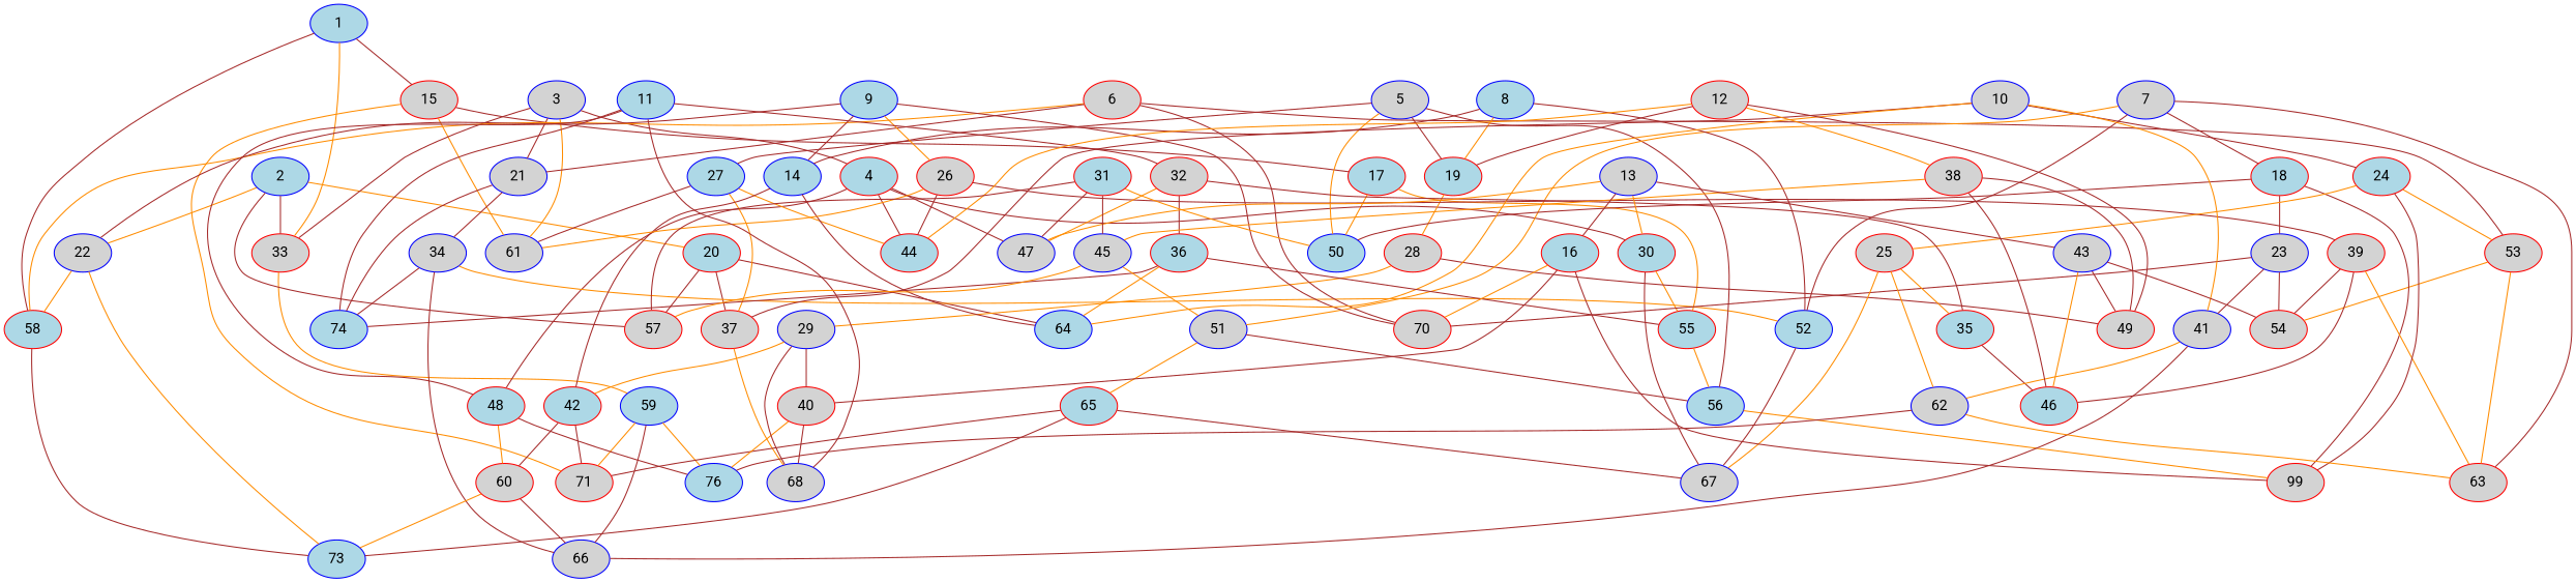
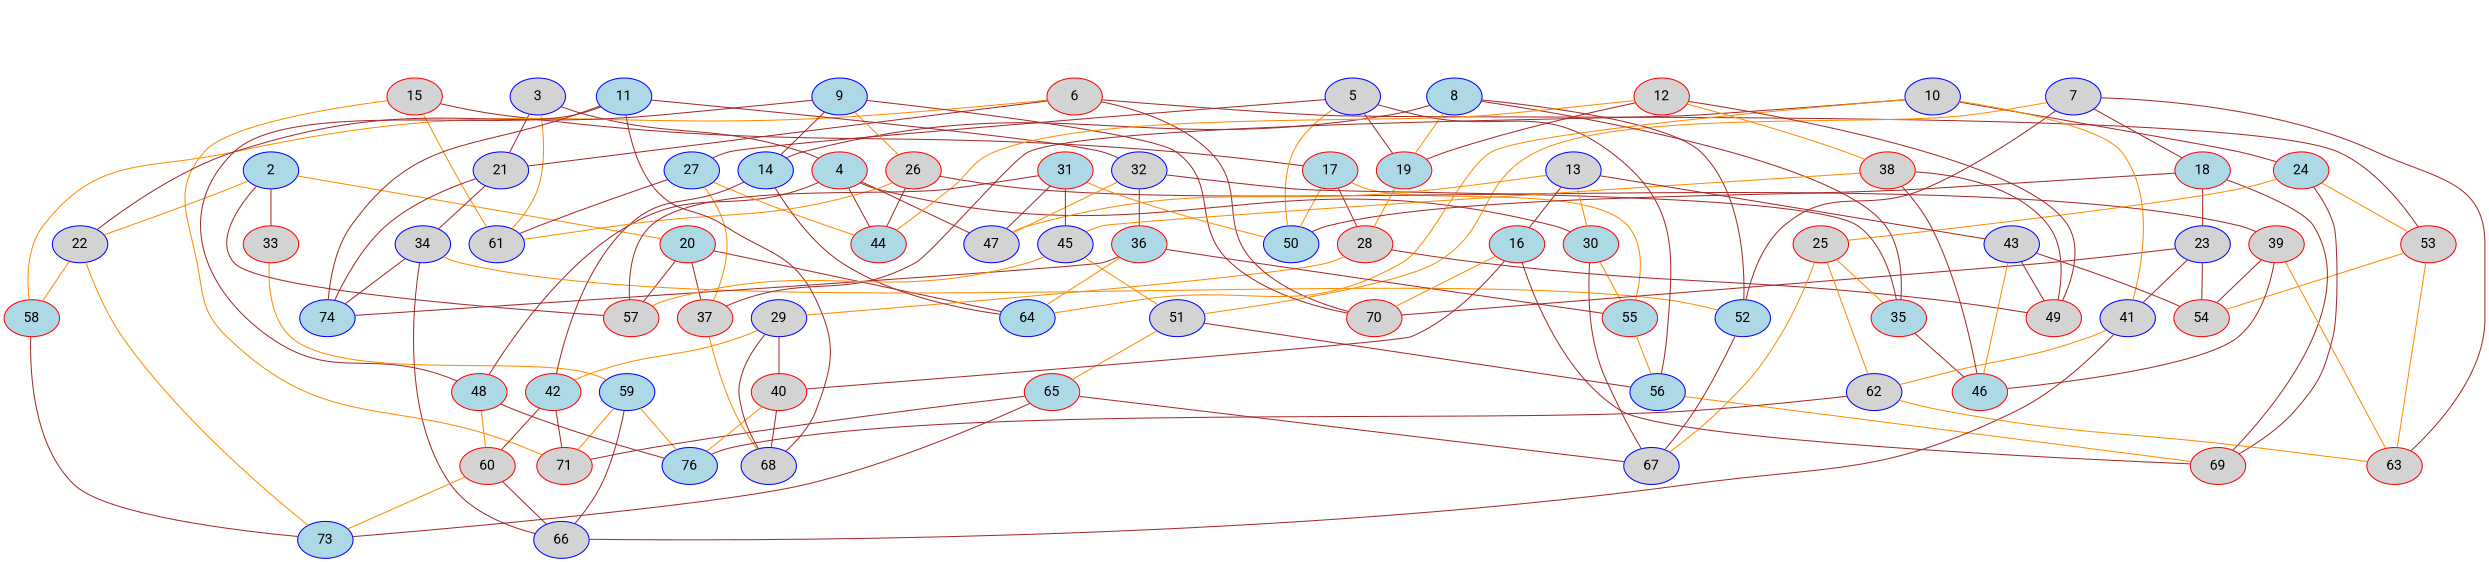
  graph {
    fontname=Roboto
    node [color=red fillcolor=lightgrey fontname=Roboto style=filled]
    edge [color=brown fontname=Roboto]
-   1 [color=blue fillcolor=lightblue]
    15
    33
    58 [fillcolor=lightblue]
    61 [color=blue]
    17 [fillcolor=lightblue]
    71
    59 [color=blue fillcolor=lightblue]
    47 [color=blue]
    73 [color=blue fillcolor=lightblue]
    2 [color=blue fillcolor=lightblue]
    20 [fillcolor=lightblue]
    22 [color=blue]
    57
    37
    64 [color=blue fillcolor=lightblue]
    3 [color=blue]
    4 [fillcolor=lightblue]
    21 [color=blue]
    30 [fillcolor=lightblue]
    44 [fillcolor=lightblue]
    48 [fillcolor=lightblue]
    74 [color=blue fillcolor=lightblue]
    34 [color=blue]
    55 [fillcolor=lightblue]
    67 [color=blue]
    n27 [color=blue fillcolor=lightblue label=76]
    60
    5 [color=blue]
    19 [fillcolor=lightblue]
    27 [color=blue fillcolor=lightblue]
    50 [color=blue fillcolor=lightblue]
    56 [color=blue fillcolor=lightblue]
    28
-   69 [label=99]
+   69
    6
    53
    70
    63
    54
    7 [color=blue]
    18 [fillcolor=lightblue]
    51 [color=blue]
    52 [color=blue fillcolor=lightblue]
    23 [color=blue]
    65 [fillcolor=lightblue]
    8 [color=blue fillcolor=lightblue]
    14 [color=blue fillcolor=lightblue]
    35 [fillcolor=lightblue]
    42 [fillcolor=lightblue]
    46 [fillcolor=lightblue]
    9 [color=blue fillcolor=lightblue]
    26
    39
    10 [color=blue]
    24 [fillcolor=lightblue]
    41 [color=blue]
    25
    68 [color=blue]
    62 [color=blue]
    66 [color=blue]
    11 [color=blue fillcolor=lightblue]
-   32
+   32 [color=blue]
    36 [fillcolor=lightblue]
    12
    38
    49
    45 [color=blue]
    13 [color=blue]
    16 [fillcolor=lightblue]
    43 [color=blue]
    40
    29 [color=blue]
    31 [fillcolor=lightblue]
-   1 -- 15
-   1 -- 33 [color=darkorange]
-   1 -- 58
    15 -- 61 [color=darkorange]
    15 -- 17
    15 -- 71 [color=darkorange]
    33 -- 59 [color=darkorange]
    58 -- 73
    17 -- 55 [color=darkorange]
    17 -- 50 [color=darkorange]
+   17 -- 28
    59 -- 71 [color=darkorange]
    59 -- n27 [color=darkorange]
    59 -- 66
    2 -- 33
    2 -- 20 [color=darkorange]
    2 -- 22 [color=darkorange]
    2 -- 57
    20 -- 57
    20 -- 37
    20 -- 64
    22 -- 58 [color=darkorange]
    22 -- 73 [color=darkorange]
    37 -- 68 [color=darkorange]
-   3 -- 33
    3 -- 61 [color=darkorange]
    3 -- 4
    3 -- 21
    4 -- 47
    4 -- 30
    4 -- 44
    4 -- 48
    21 -- 74
    21 -- 34
    30 -- 55 [color=darkorange]
    30 -- 67
    48 -- n27
    48 -- 60 [color=darkorange]
    34 -- 74
    34 -- 52 [color=darkorange]
    34 -- 66
    55 -- 56 [color=darkorange]
    60 -- 73 [color=darkorange]
    60 -- 66
    5 -- 19
    5 -- 27
    5 -- 50 [color=darkorange]
    5 -- 56
    19 -- 28 [color=darkorange]
    27 -- 61
    27 -- 37 [color=darkorange]
    27 -- 44 [color=darkorange]
    56 -- 69 [color=darkorange]
    28 -- 49
    28 -- 29 [color=darkorange]
    6 -- 58 [color=darkorange]
    6 -- 21
    6 -- 53
    6 -- 70
    53 -- 63 [color=darkorange]
    53 -- 54 [color=darkorange]
    7 -- 63
    7 -- 18
    7 -- 51 [color=darkorange]
    7 -- 52
    18 -- 50
    18 -- 69
    18 -- 23
    51 -- 56
    51 -- 65 [color=darkorange]
    52 -- 67
    23 -- 70
    23 -- 54
    23 -- 41
    65 -- 71
    65 -- 73
    65 -- 67
    8 -- 19 [color=darkorange]
    8 -- 52
    8 -- 14
+   8 -- 35
    14 -- 64
    14 -- 42
    35 -- 46
    42 -- 71
    42 -- 60
    9 -- 22
    9 -- 70
    9 -- 14
    9 -- 26 [color=darkorange]
    26 -- 61 [color=darkorange]
    26 -- 44
    26 -- 39
    39 -- 63 [color=darkorange]
    39 -- 54
    39 -- 46
    10 -- 37
    10 -- 64 [color=darkorange]
    10 -- 24
    10 -- 41 [color=darkorange]
    24 -- 69
    24 -- 53 [color=darkorange]
    24 -- 25 [color=darkorange]
    41 -- 62 [color=darkorange]
    41 -- 66
    25 -- 67 [color=darkorange]
    25 -- 35 [color=darkorange]
    25 -- 62 [color=darkorange]
    62 -- n27
    62 -- 63 [color=darkorange]
    11 -- 48
    11 -- 74
    11 -- 68
    11 -- 32
    32 -- 47 [color=darkorange]
    32 -- 35
    32 -- 36
    36 -- 64 [color=darkorange]
    36 -- 74
    36 -- 55
    12 -- 44 [color=darkorange]
    12 -- 19
    12 -- 38 [color=darkorange]
    12 -- 49
    38 -- 46
    38 -- 49
    38 -- 45 [color=darkorange]
    45 -- 57 [color=darkorange]
    45 -- 51 [color=darkorange]
    13 -- 47 [color=darkorange]
    13 -- 30 [color=darkorange]
    13 -- 16
    13 -- 43
    16 -- 69
    16 -- 70 [color=darkorange]
    16 -- 40
    43 -- 54
    43 -- 46 [color=darkorange]
    43 -- 49
    40 -- n27 [color=darkorange]
    40 -- 68
    29 -- 42 [color=darkorange]
    29 -- 68
    29 -- 40
    31 -- 47
    31 -- 57
    31 -- 50 [color=darkorange]
    31 -- 45
  }
